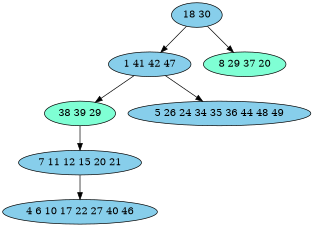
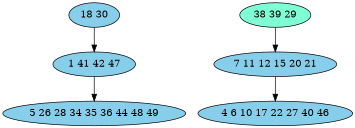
  digraph {
    node [fillcolor=skyblue style=filled]
    n1 [label="1 41 42 47"]
    n2 [fillcolor=aquamarine label="38 39 29"]
-   n3 [label="5 26 24 34 35 36 44 48 49"]
+   n3 [label="5 26 28 34 35 36 44 48 49"]
    n4 [label="7 11 12 15 20 21"]
    n5 [label="18 30"]
-   n6 [fillcolor=aquamarine label="8 29 37 20"]
    n7 [label="4 6 10 17 22 27 40 46"]
-   n1 -> n2
    n1 -> n3
    n2 -> n4
    n4 -> n7
    n5 -> n1
-   n5 -> n6
  }
